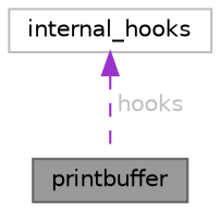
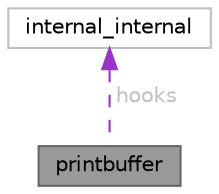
  digraph {
    node [fontname=Helvetica fontsize=10 shape=box style=filled]
    n1 [color=gray40 fillcolor=grey60 fontcolor=black height=0.2 label=printbuffer width=0.4]
-   n2 [color=grey75 fillcolor=white height=0.2 label=internal_hooks width=0.4]
+   n2 [color=grey75 fillcolor=white height=0.2 label=internal_internal width=0.4]
    n2 -> n1 [color=darkorchid3 dir=back fontcolor=grey fontname=Helvetica fontsize=10 label=" hooks" labelfontname=Helvetica labelfontsize=10 style=dashed]
  }
